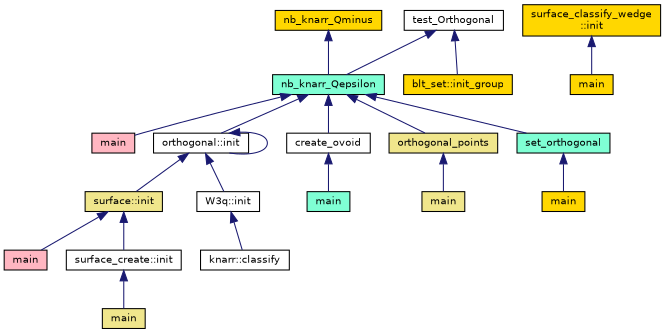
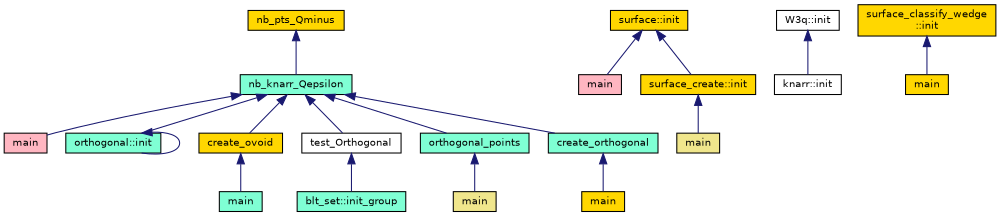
  digraph {
    rankdir=TB
    node [color=black fillcolor=white fontname=Helvetica fontsize=10 shape=record style=filled]
    edge [color=midnightblue dir=back fontname=Helvetica fontsize=10 labelfontname=Helvetica labelfontsize=10 style=solid]
-   n1 [fillcolor=gold fontcolor=black height=0.2 label=nb_knarr_Qminus width=0.4]
+   n1 [fillcolor=gold fontcolor=black height=0.2 label=nb_pts_Qminus width=0.4]
    n2 [fillcolor=aquamarine height=0.2 label=nb_knarr_Qepsilon width=0.4]
    n3 [fillcolor=lightpink height=0.2 label=main width=0.4]
-   n4 [height=0.2 label="orthogonal::init" width=0.4]
-   n5 [height=0.2 label=create_ovoid width=0.4]
+   n4 [fillcolor=aquamarine height=0.2 label="orthogonal::init" width=0.4]
+   n5 [fillcolor=gold height=0.2 label=create_ovoid width=0.4]
    n6 [height=0.2 label=test_Orthogonal width=0.4]
-   n7 [fillcolor=khaki height=0.2 label=orthogonal_points width=0.4]
-   n8 [fillcolor=aquamarine height=0.2 label=set_orthogonal width=0.4]
-   n9 [fillcolor=khaki height=0.2 label="surface::init" width=0.4]
+   n7 [fillcolor=aquamarine height=0.2 label=orthogonal_points width=0.4]
+   n8 [fillcolor=aquamarine height=0.2 label=create_orthogonal width=0.4]
+   n9 [fillcolor=gold height=0.2 label="surface::init" width=0.4]
    n10 [height=0.2 label="W3q::init" width=0.4]
    n11 [fillcolor=aquamarine height=0.2 label=main width=0.4]
-   n12 [fillcolor=gold height=0.2 label="blt_set::init_group" width=0.4]
+   n12 [fillcolor=aquamarine height=0.2 label="blt_set::init_group" width=0.4]
    n13 [fillcolor=khaki height=0.2 label=main width=0.4]
    n14 [fillcolor=gold height=0.2 label=main width=0.4]
    n15 [fillcolor=lightpink height=0.2 label=main width=0.4]
-   n16 [height=0.2 label="surface_create::init" width=0.4]
-   n17 [height=0.2 label="knarr::classify" width=0.4]
+   n16 [fillcolor=gold height=0.2 label="surface_create::init" width=0.4]
+   n17 [height=0.2 label="knarr::init" width=0.4]
    n18 [fillcolor=gold height=0.2 label="surface_classify_wedge\l::init" width=0.4]
    n19 [fillcolor=gold height=0.2 label=main width=0.4]
    n20 [fillcolor=khaki height=0.2 label=main width=0.4]
    n1 -> n2
    n2 -> n3
    n2 -> n4
    n2 -> n5
-   n6 -> n2
+   n2 -> n6
    n2 -> n7
    n2 -> n8
    n4 -> n4
-   n4 -> n9
-   n4 -> n10
    n5 -> n11
    n6 -> n12
    n7 -> n13
    n8 -> n14
    n9 -> n15
    n9 -> n16
    n10 -> n17
    n16 -> n20
    n18 -> n19
  }
